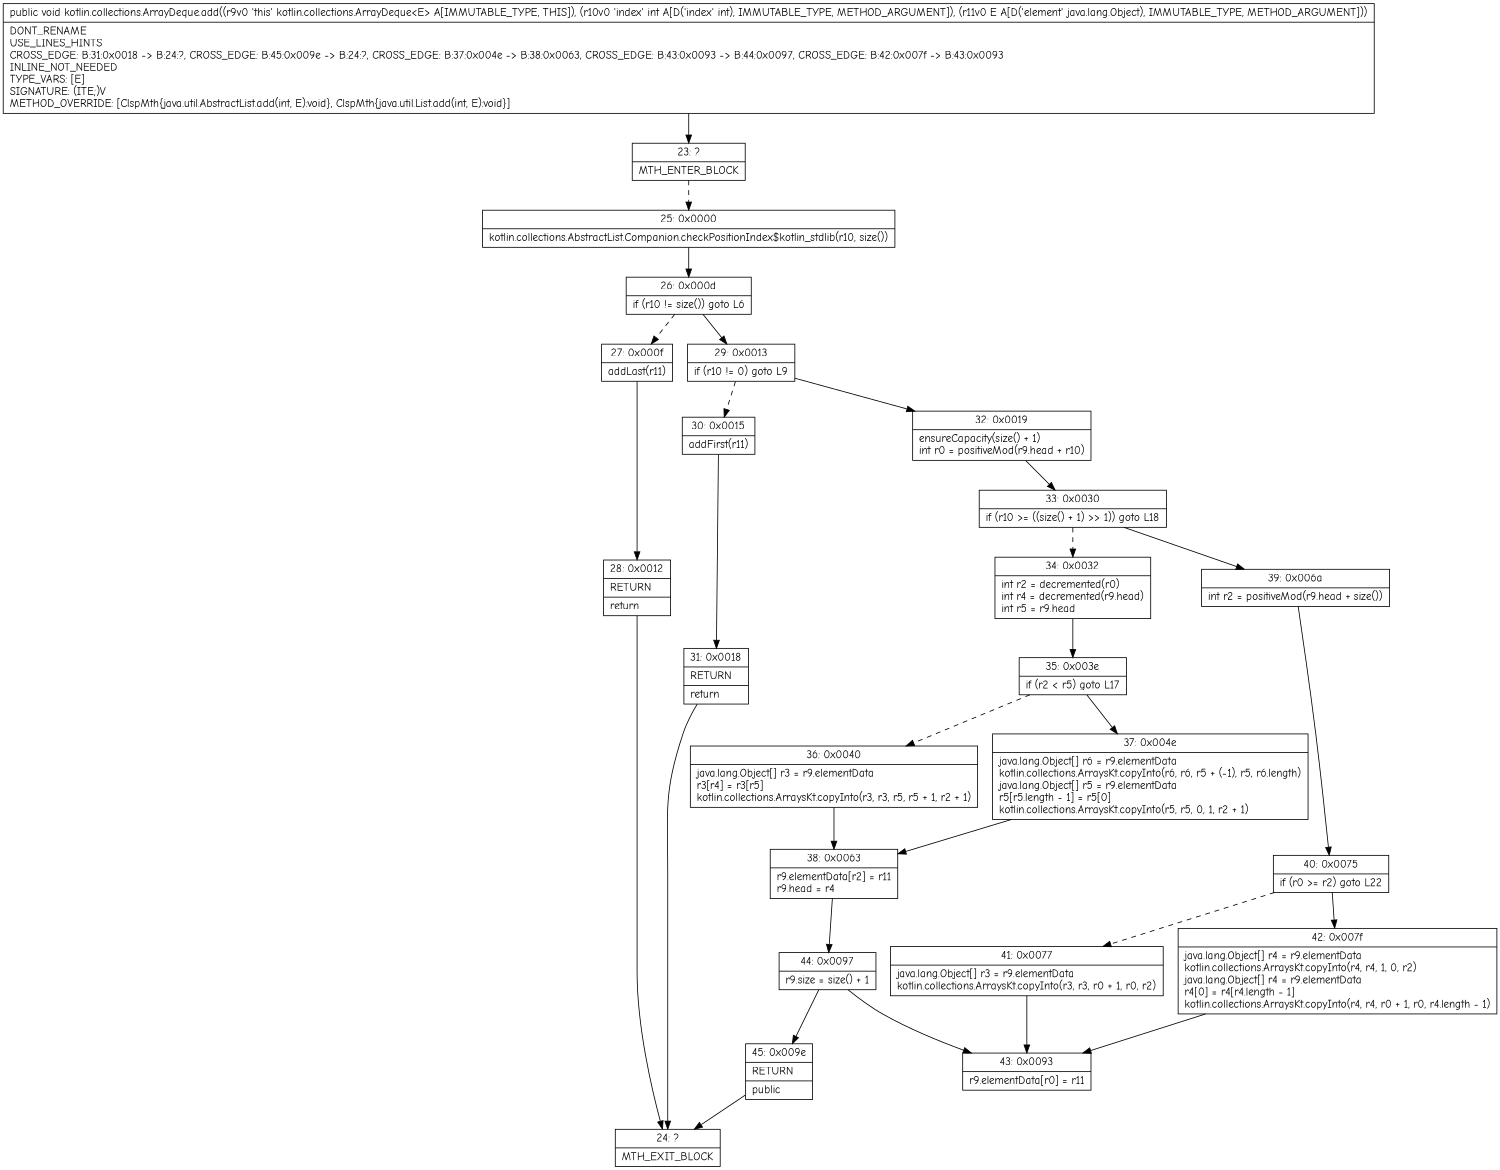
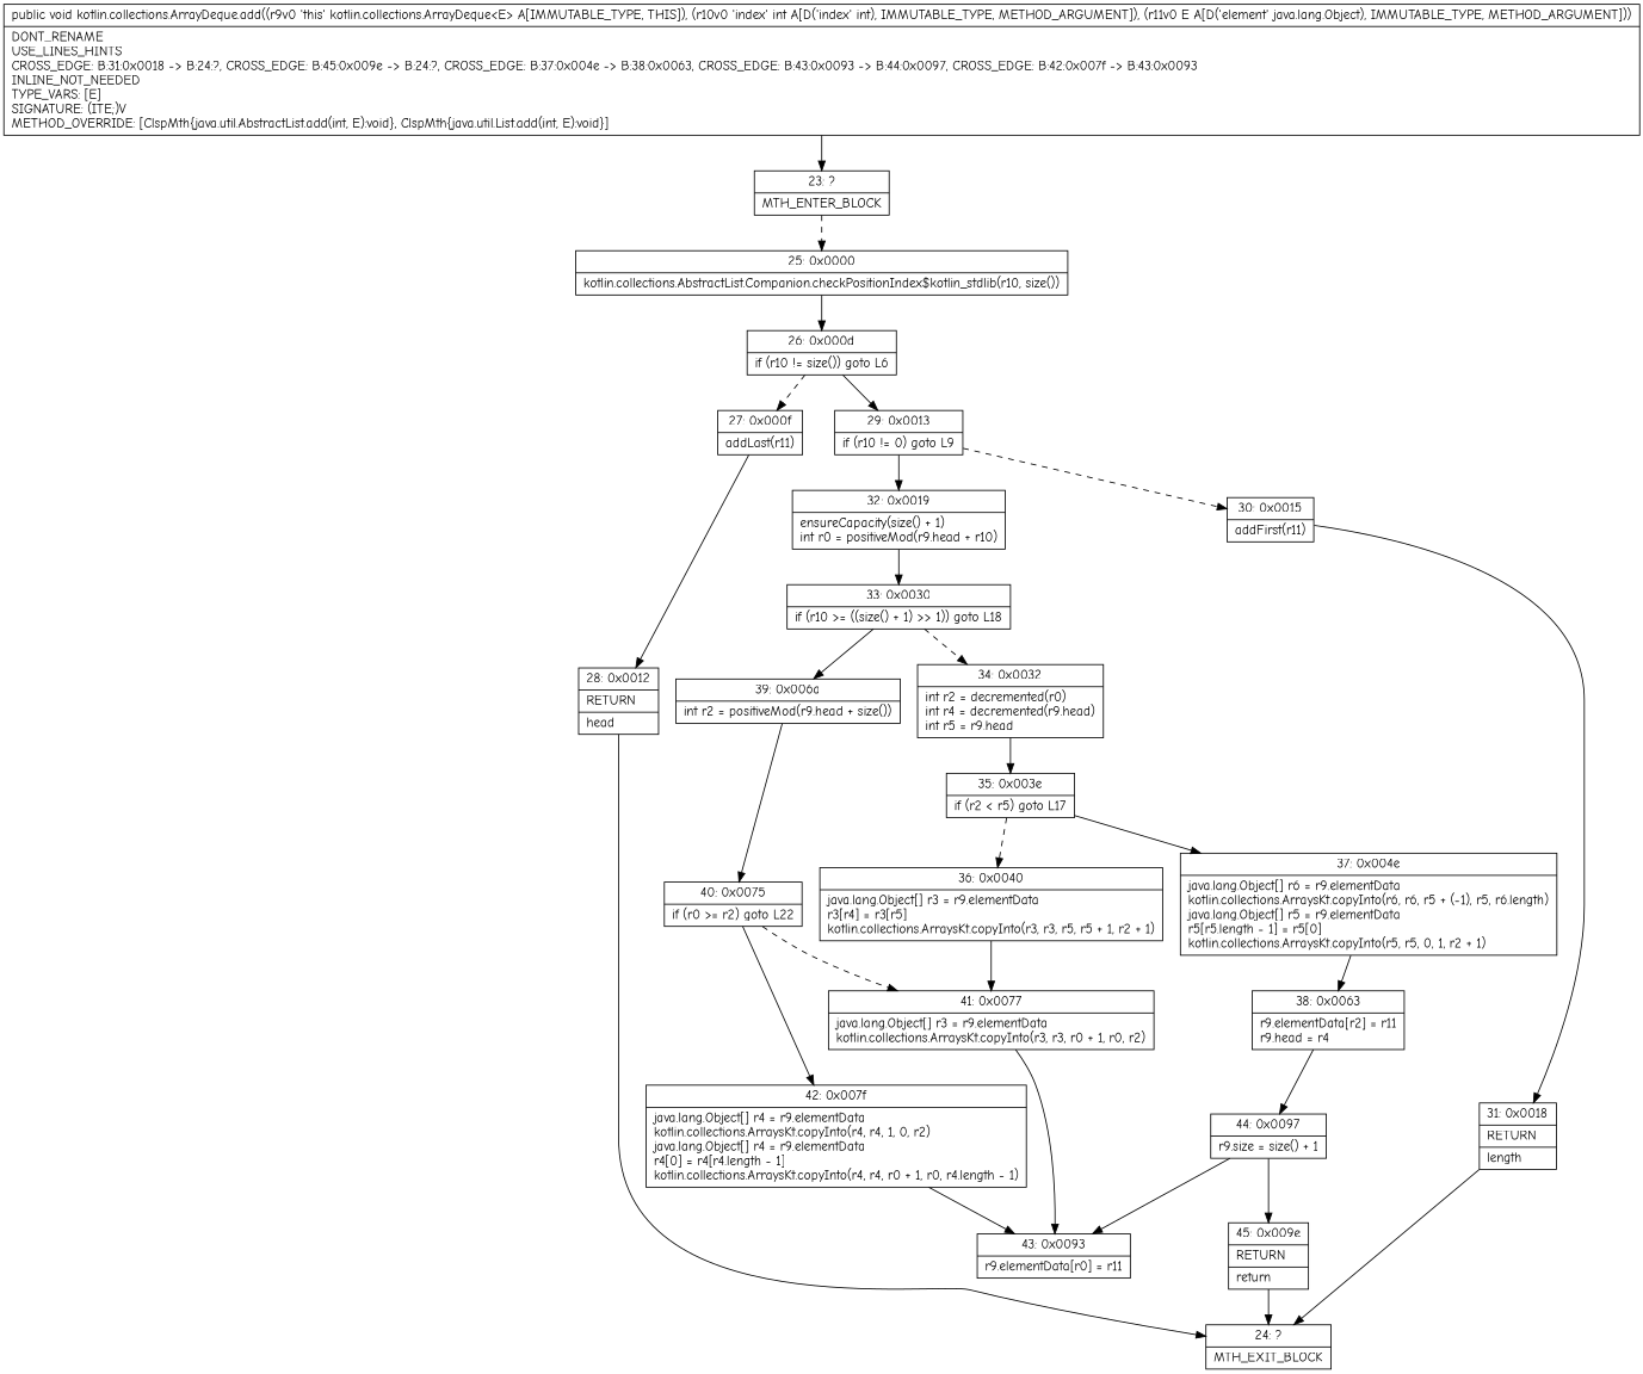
  digraph {
    fontname="Comic Neue"
    node [fontname="Comic Neue" shape=record]
    edge [fontname="Comic Neue"]
    n1 [label="{23\:\ ?|MTH_ENTER_BLOCK\l}"]
    n2 [label="{25\:\ 0x0000|kotlin.collections.AbstractList.Companion.checkPositionIndex$kotlin_stdlib(r10, size())\l}"]
    n3 [label="{26\:\ 0x000d|if (r10 != size()) goto L6\l}"]
    n4 [label="{27\:\ 0x000f|addLast(r11)\l}"]
    n5 [label="{29\:\ 0x0013|if (r10 != 0) goto L9\l}"]
-   n6 [label="{28\:\ 0x0012|RETURN\l|return\l}"]
+   n6 [label="{28\:\ 0x0012|RETURN\l|head\l}"]
    n7 [label="{30\:\ 0x0015|addFirst(r11)\l}"]
    n8 [label="{32\:\ 0x0019|ensureCapacity(size() + 1)\lint r0 = positiveMod(r9.head + r10)\l}"]
    n9 [label="{24\:\ ?|MTH_EXIT_BLOCK\l}"]
-   n10 [label="{31\:\ 0x0018|RETURN\l|return\l}"]
+   n10 [label="{31\:\ 0x0018|RETURN\l|length\l}"]
    n11 [label="{33\:\ 0x0030|if (r10 \>= ((size() + 1) \>\> 1)) goto L18\l}"]
    n12 [label="{34\:\ 0x0032|int r2 = decremented(r0)\lint r4 = decremented(r9.head)\lint r5 = r9.head\l}"]
    n13 [label="{39\:\ 0x006a|int r2 = positiveMod(r9.head + size())\l}"]
    n14 [label="{35\:\ 0x003e|if (r2 \< r5) goto L17\l}"]
    n15 [label="{40\:\ 0x0075|if (r0 \>= r2) goto L22\l}"]
    n16 [label="{36\:\ 0x0040|java.lang.Object[] r3 = r9.elementData\lr3[r4] = r3[r5]\lkotlin.collections.ArraysKt.copyInto(r3, r3, r5, r5 + 1, r2 + 1)\l}"]
    n17 [label="{37\:\ 0x004e|java.lang.Object[] r6 = r9.elementData\lkotlin.collections.ArraysKt.copyInto(r6, r6, r5 + (\-1), r5, r6.length)\ljava.lang.Object[] r5 = r9.elementData\lr5[r5.length \- 1] = r5[0]\lkotlin.collections.ArraysKt.copyInto(r5, r5, 0, 1, r2 + 1)\l}"]
    n18 [label="{38\:\ 0x0063|r9.elementData[r2] = r11\lr9.head = r4\l}"]
    n19 [label="{44\:\ 0x0097|r9.size = size() + 1\l}"]
-   n20 [label="{45\:\ 0x009e|RETURN\l|public\l}"]
+   n20 [label="{45\:\ 0x009e|RETURN\l|return\l}"]
    n21 [label="{43\:\ 0x0093|r9.elementData[r0] = r11\l}"]
    n22 [label="{41\:\ 0x0077|java.lang.Object[] r3 = r9.elementData\lkotlin.collections.ArraysKt.copyInto(r3, r3, r0 + 1, r0, r2)\l}"]
    n23 [label="{42\:\ 0x007f|java.lang.Object[] r4 = r9.elementData\lkotlin.collections.ArraysKt.copyInto(r4, r4, 1, 0, r2)\ljava.lang.Object[] r4 = r9.elementData\lr4[0] = r4[r4.length \- 1]\lkotlin.collections.ArraysKt.copyInto(r4, r4, r0 + 1, r0, r4.length \- 1)\l}"]
    n24 [label="{public void kotlin.collections.ArrayDeque.add((r9v0 'this' kotlin.collections.ArrayDeque\<E\> A[IMMUTABLE_TYPE, THIS]), (r10v0 'index' int A[D('index' int), IMMUTABLE_TYPE, METHOD_ARGUMENT]), (r11v0 E A[D('element' java.lang.Object), IMMUTABLE_TYPE, METHOD_ARGUMENT]))  | DONT_RENAME\lUSE_LINES_HINTS\lCROSS_EDGE: B:31:0x0018 \-\> B:24:?, CROSS_EDGE: B:45:0x009e \-\> B:24:?, CROSS_EDGE: B:37:0x004e \-\> B:38:0x0063, CROSS_EDGE: B:43:0x0093 \-\> B:44:0x0097, CROSS_EDGE: B:42:0x007f \-\> B:43:0x0093\lINLINE_NOT_NEEDED\lTYPE_VARS: [E]\lSIGNATURE: (ITE;)V\lMETHOD_OVERRIDE: [ClspMth\{java.util.AbstractList.add(int, E):void\}, ClspMth\{java.util.List.add(int, E):void\}]\l}"]
    n1 -> n2 [style=dashed]
    n2 -> n3
    n3 -> n4 [style=dashed]
    n3 -> n5
    n4 -> n6
    n5 -> n7 [style=dashed]
    n5 -> n8
    n6 -> n9
    n7 -> n10
    n8 -> n11
    n10 -> n9
    n11 -> n12 [style=dashed]
    n11 -> n13
    n12 -> n14
    n13 -> n15
    n14 -> n16 [style=dashed]
    n14 -> n17
    n15 -> n22 [style=dashed]
    n15 -> n23
-   n16 -> n18
+   n16 -> n22
    n17 -> n18
    n18 -> n19
    n19 -> n20
    n19 -> n21
    n20 -> n9
    n22 -> n21
    n23 -> n21
    n24 -> n1
  }
